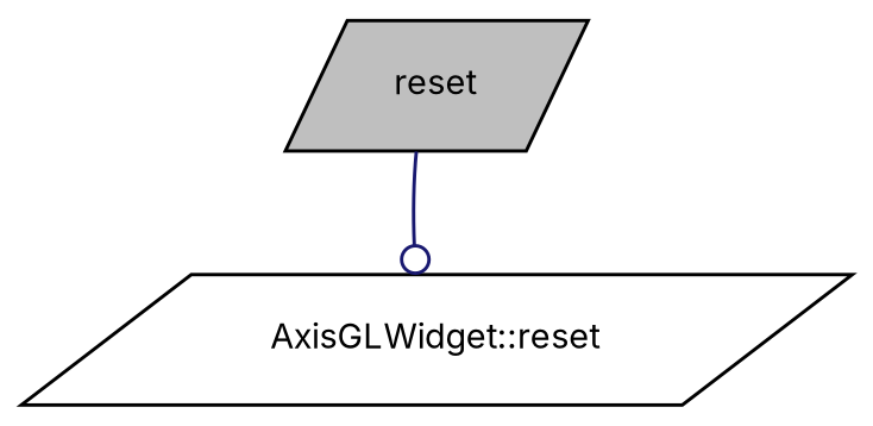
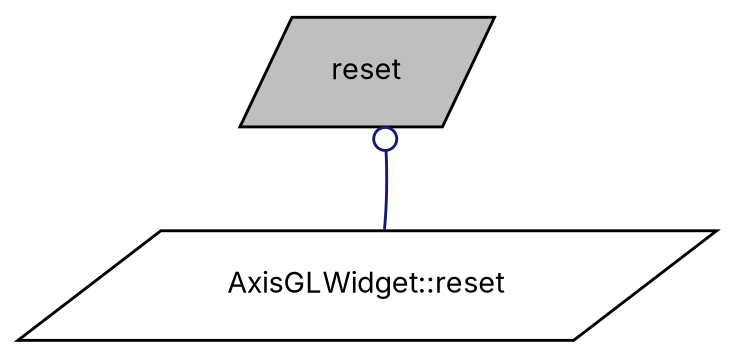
  digraph {
    rankdir=TB
    fontname=Inter
    node [color=black fontname=Inter fontsize=10 shape=parallelogram style=filled]
    n1 [fillcolor=grey75 fontcolor=black height=0.2 label=reset width=0.4]
    n2 [fillcolor=white height=0.2 label="AxisGLWidget::reset" width=0.4]
-   n1 -> n2 [color=midnightblue fontname=Inter fontsize=10 labelfontname=Helvetica labelfontsize=10 style=solid arrowhead=odot]
+   n2 -> n1 [color=midnightblue fontname=Inter fontsize=10 labelfontname=Helvetica labelfontsize=10 style=solid arrowhead=odot]
  }
